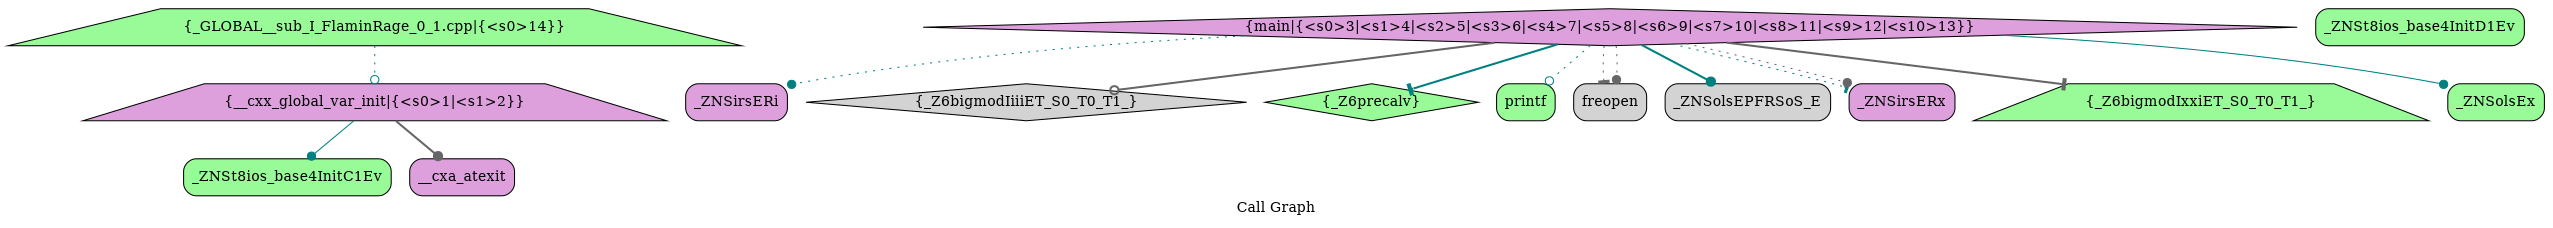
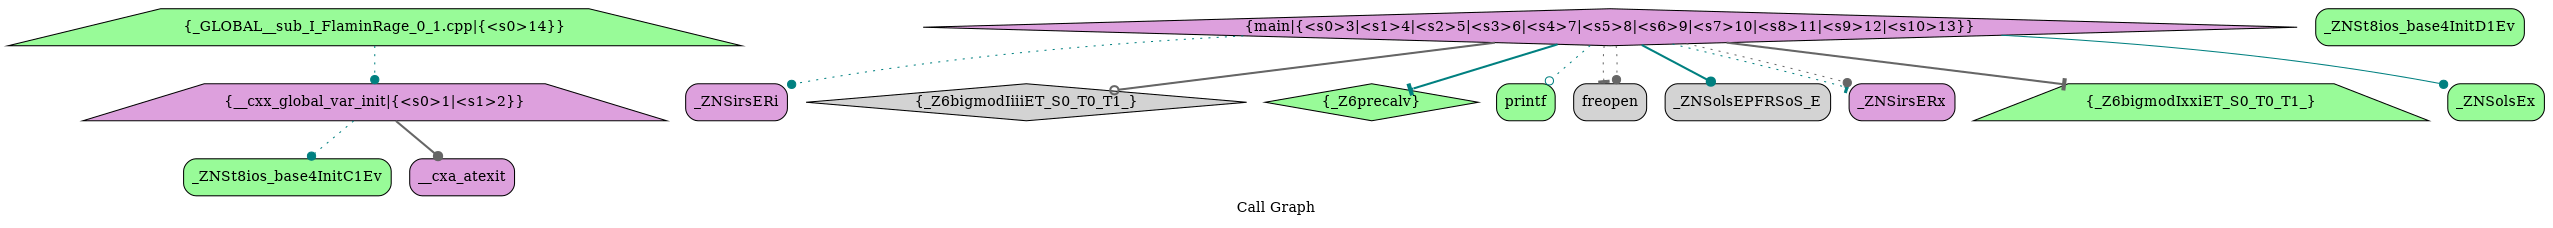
  digraph {
    label="Call Graph"
    node [fillcolor=palegreen shape=Mrecord style=filled]
    edge [arrowhead=dot color=teal style=dotted tailport=s0]
    n1 [fillcolor=plum label="{__cxx_global_var_init|{<s0>1|<s1>2}}" shape=trapezium]
    n2 [label="{_ZNSt8ios_base4InitC1Ev}"]
    n3 [fillcolor=plum label="{__cxa_atexit}"]
    n4 [fillcolor=plum label="{_ZNSirsERi}"]
    n5 [label="{_ZNSt8ios_base4InitD1Ev}"]
    n6 [fillcolor=lightgrey label="{_Z6bigmodIiiiET_S0_T0_T1_}" shape=diamond]
    n7 [label="{_Z6precalv}" shape=diamond]
    n8 [label="{printf}"]
    n9 [fillcolor=lightgrey label="{freopen}"]
    n10 [fillcolor=lightgrey label="{_ZNSolsEPFRSoS_E}"]
    n11 [fillcolor=plum label="{_ZNSirsERx}"]
    n12 [label="{_GLOBAL__sub_I_FlaminRage_0_1.cpp|{<s0>14}}" shape=trapezium]
    n13 [label="{_Z6bigmodIxxiET_S0_T0_T1_}" shape=trapezium]
    n14 [fillcolor=plum label="{main|{<s0>3|<s1>4|<s2>5|<s3>6|<s4>7|<s5>8|<s6>9|<s7>10|<s8>11|<s9>12|<s10>13}}" shape=diamond]
    n15 [label="{_ZNSolsEx}"]
-   n1 -> n2 [style=solid]
+   n1 -> n2
    n1 -> n3 [color=gray40 style=bold tailport=s1]
-   n12 -> n1 [arrowhead=odot]
+   n12 -> n1
    n14 -> n4 [tailport=s3]
    n14 -> n6 [arrowhead=odot color=gray40 style=bold tailport=s6]
    n14 -> n7 [arrowhead=tee style=bold tailport=s2]
    n14 -> n8 [arrowhead=odot tailport=s8]
    n14 -> n9 [arrowhead=tee color=gray40]
    n14 -> n9 [color=gray40 tailport=s1]
    n14 -> n10 [style=bold tailport=s10]
    n14 -> n11 [arrowhead=tee tailport=s4]
    n14 -> n11 [color=gray40 tailport=s5]
    n14 -> n13 [arrowhead=tee color=gray40 style=bold tailport=s7]
    n14 -> n15 [style=solid tailport=s9]
  }
